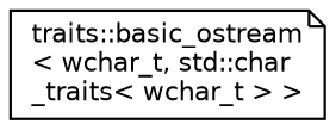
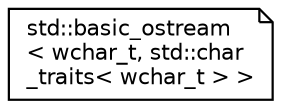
  digraph {
    rankdir=LR
-   n1 [color=black fillcolor=white fontname=Helvetica fontsize=10 height=0.2 label="traits::basic_ostream\l\< wchar_t, std::char\l_traits\< wchar_t \> \>" shape=note style=filled width=0.4]
+   n1 [color=black fillcolor=white fontname=Helvetica fontsize=10 height=0.2 label="std::basic_ostream\l\< wchar_t, std::char\l_traits\< wchar_t \> \>" shape=note style=filled width=0.4]
  }
